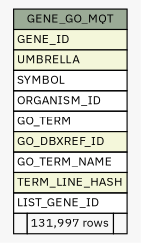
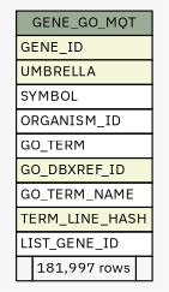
  digraph {
    bgcolor="#f7f7f7"
    fontname="IBM Plex Sans"
    fontsize=11
    nodesep=0.18
    rankdir=TB
    ranksep=0.46
-   n1 [fontname="IBM Plex Sans" fontsize=11 label=<     <TABLE BORDER="0" CELLBORDER="1" CELLSPACING="0" BGCOLOR="#ffffff">       <TR><TD COLSPAN="3" BGCOLOR="#9bab96" ALIGN="CENTER">GENE_GO_MQT</TD></TR>       <TR><TD PORT="GENE_ID" COLSPAN="3" BGCOLOR="#f4f7da" ALIGN="LEFT">GENE_ID</TD></TR>       <TR><TD PORT="UMBRELLA" COLSPAN="3" BGCOLOR="#f4f7da" ALIGN="LEFT">UMBRELLA</TD></TR>       <TR><TD PORT="SYMBOL" COLSPAN="3" ALIGN="LEFT">SYMBOL</TD></TR>       <TR><TD PORT="ORGANISM_ID" COLSPAN="3" ALIGN="LEFT">ORGANISM_ID</TD></TR>       <TR><TD PORT="GO_TERM" COLSPAN="3" ALIGN="LEFT">GO_TERM</TD></TR>       <TR><TD PORT="GO_DBXREF_ID" COLSPAN="3" BGCOLOR="#f4f7da" ALIGN="LEFT">GO_DBXREF_ID</TD></TR>       <TR><TD PORT="GO_TERM_NAME" COLSPAN="3" ALIGN="LEFT">GO_TERM_NAME</TD></TR>       <TR><TD PORT="TERM_LINE_HASH" COLSPAN="3" BGCOLOR="#f4f7da" ALIGN="LEFT">TERM_LINE_HASH</TD></TR>       <TR><TD PORT="LIST_GENE_ID" COLSPAN="3" ALIGN="LEFT">LIST_GENE_ID</TD></TR>       <TR><TD ALIGN="LEFT" BGCOLOR="#f7f7f7">  </TD><TD ALIGN="RIGHT" BGCOLOR="#f7f7f7">131,997 rows</TD><TD ALIGN="RIGHT" BGCOLOR="#f7f7f7">  </TD></TR>     </TABLE>> shape=plaintext]
+   n1 [fontname="IBM Plex Sans" fontsize=11 label=<     <TABLE BORDER="0" CELLBORDER="1" CELLSPACING="0" BGCOLOR="#ffffff">       <TR><TD COLSPAN="3" BGCOLOR="#9bab96" ALIGN="CENTER">GENE_GO_MQT</TD></TR>       <TR><TD PORT="GENE_ID" COLSPAN="3" BGCOLOR="#f4f7da" ALIGN="LEFT">GENE_ID</TD></TR>       <TR><TD PORT="UMBRELLA" COLSPAN="3" BGCOLOR="#f4f7da" ALIGN="LEFT">UMBRELLA</TD></TR>       <TR><TD PORT="SYMBOL" COLSPAN="3" ALIGN="LEFT">SYMBOL</TD></TR>       <TR><TD PORT="ORGANISM_ID" COLSPAN="3" ALIGN="LEFT">ORGANISM_ID</TD></TR>       <TR><TD PORT="GO_TERM" COLSPAN="3" ALIGN="LEFT">GO_TERM</TD></TR>       <TR><TD PORT="GO_DBXREF_ID" COLSPAN="3" BGCOLOR="#f4f7da" ALIGN="LEFT">GO_DBXREF_ID</TD></TR>       <TR><TD PORT="GO_TERM_NAME" COLSPAN="3" ALIGN="LEFT">GO_TERM_NAME</TD></TR>       <TR><TD PORT="TERM_LINE_HASH" COLSPAN="3" BGCOLOR="#f4f7da" ALIGN="LEFT">TERM_LINE_HASH</TD></TR>       <TR><TD PORT="LIST_GENE_ID" COLSPAN="3" ALIGN="LEFT">LIST_GENE_ID</TD></TR>       <TR><TD ALIGN="LEFT" BGCOLOR="#f7f7f7">  </TD><TD ALIGN="RIGHT" BGCOLOR="#f7f7f7">181,997 rows</TD><TD ALIGN="RIGHT" BGCOLOR="#f7f7f7">  </TD></TR>     </TABLE>> shape=plaintext]
  }
